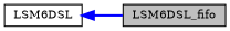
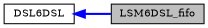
  digraph {
    rankdir=LR
    fontname="DejaVu Serif"
    node [color=black fontname="DejaVu Serif" fontsize=10 shape=box style=filled]
-   n1 [fillcolor=white height=0.2 label=LSM6DSL width=0.4]
+   n1 [fillcolor=white height=0.2 label=DSL6DSL width=0.4]
    n2 [fillcolor=grey75 fontcolor=black height=0.2 label=LSM6DSL_fifo width=0.4]
    n1 -> n2 [dir=back fontname="DejaVu Serif" fontsize=10 labelfontname=Helvetica labelfontsize=10 shape=plaintext style=bold color=blue]
  }
